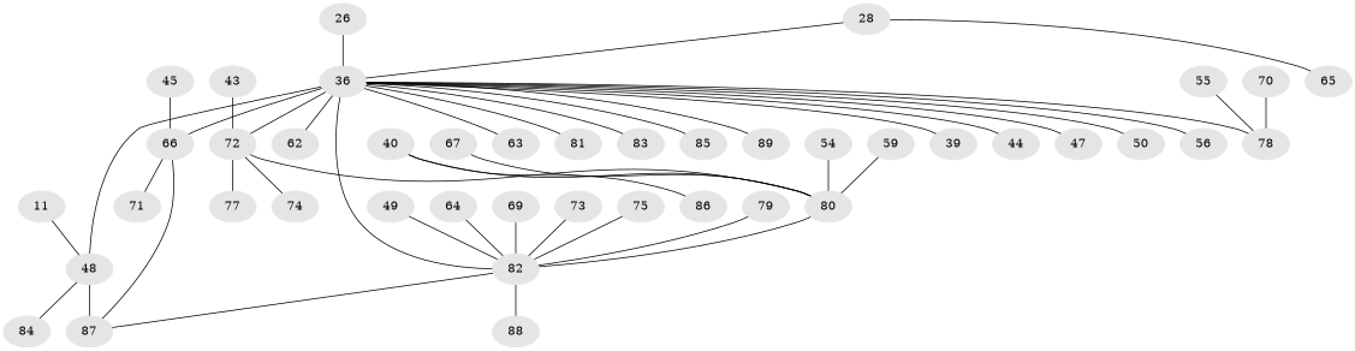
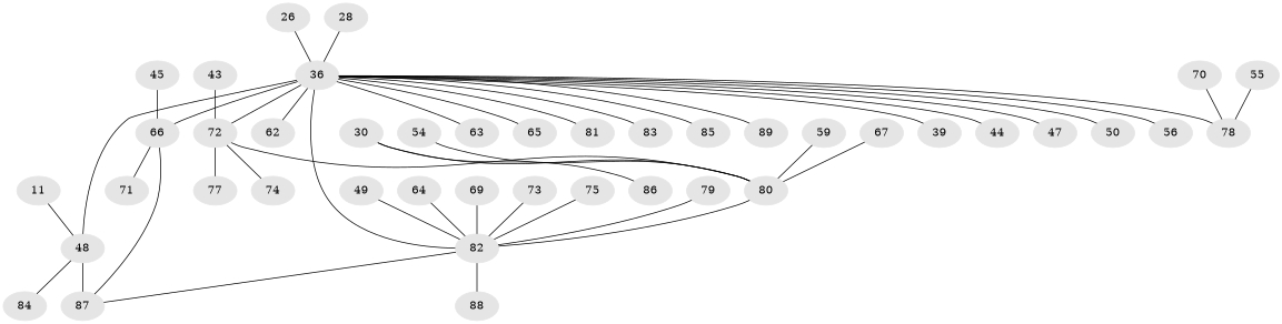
  graph {
    node [color=gray90 style=filled]
    48 [super="+11"]
    84
    87 [super="+68+76"]
    n4 [label=11]
    36 [super="+19+4+15"]
    n6 [label=39]
    44
    47
    50
    56
    62
    63
    65 [super="+25+42+51"]
    66 [super="+29+39"]
    72 [super="+2+31"]
    78 [super="+23"]
    81 [super="+41"]
    82 [super="+24+57+8"]
    83
    85
    89
    26
    28
    71
    80 [super="+53+46+7"]
    74
    77
    88
-   40
+   40 [label=30]
    86
    43
    45
    49
    54
    55
    59
    64
    67
    69 [super="+58"]
    70
    73
    75
    79
    48 -- 84
    48 -- 87 [weight=4]
    n4 -- 48
    36 -- 48 [weight=3]
    36 -- n6
    36 -- 44
    36 -- 47
    36 -- 50
    36 -- 56
    36 -- 62
    36 -- 63
-   28 -- 65
+   36 -- 65
    36 -- 66 [weight=5]
    36 -- 72 [weight=6]
    36 -- 78 [weight=4]
    36 -- 81
    36 -- 82 [weight=6]
    36 -- 83
    36 -- 85
    36 -- 89
    66 -- 87
    66 -- 71
    72 -- 80 [weight=2]
    72 -- 74
    72 -- 77
    82 -- 87
    82 -- 88
    26 -- 36
    28 -- 36
    80 -- 82 [weight=6]
    40 -- 80
    40 -- 86
    43 -- 72
    45 -- 66
    49 -- 82
    54 -- 80
    55 -- 78
    59 -- 80
    64 -- 82
    67 -- 80
    69 -- 82
    70 -- 78
    73 -- 82
    75 -- 82
    79 -- 82
  }
